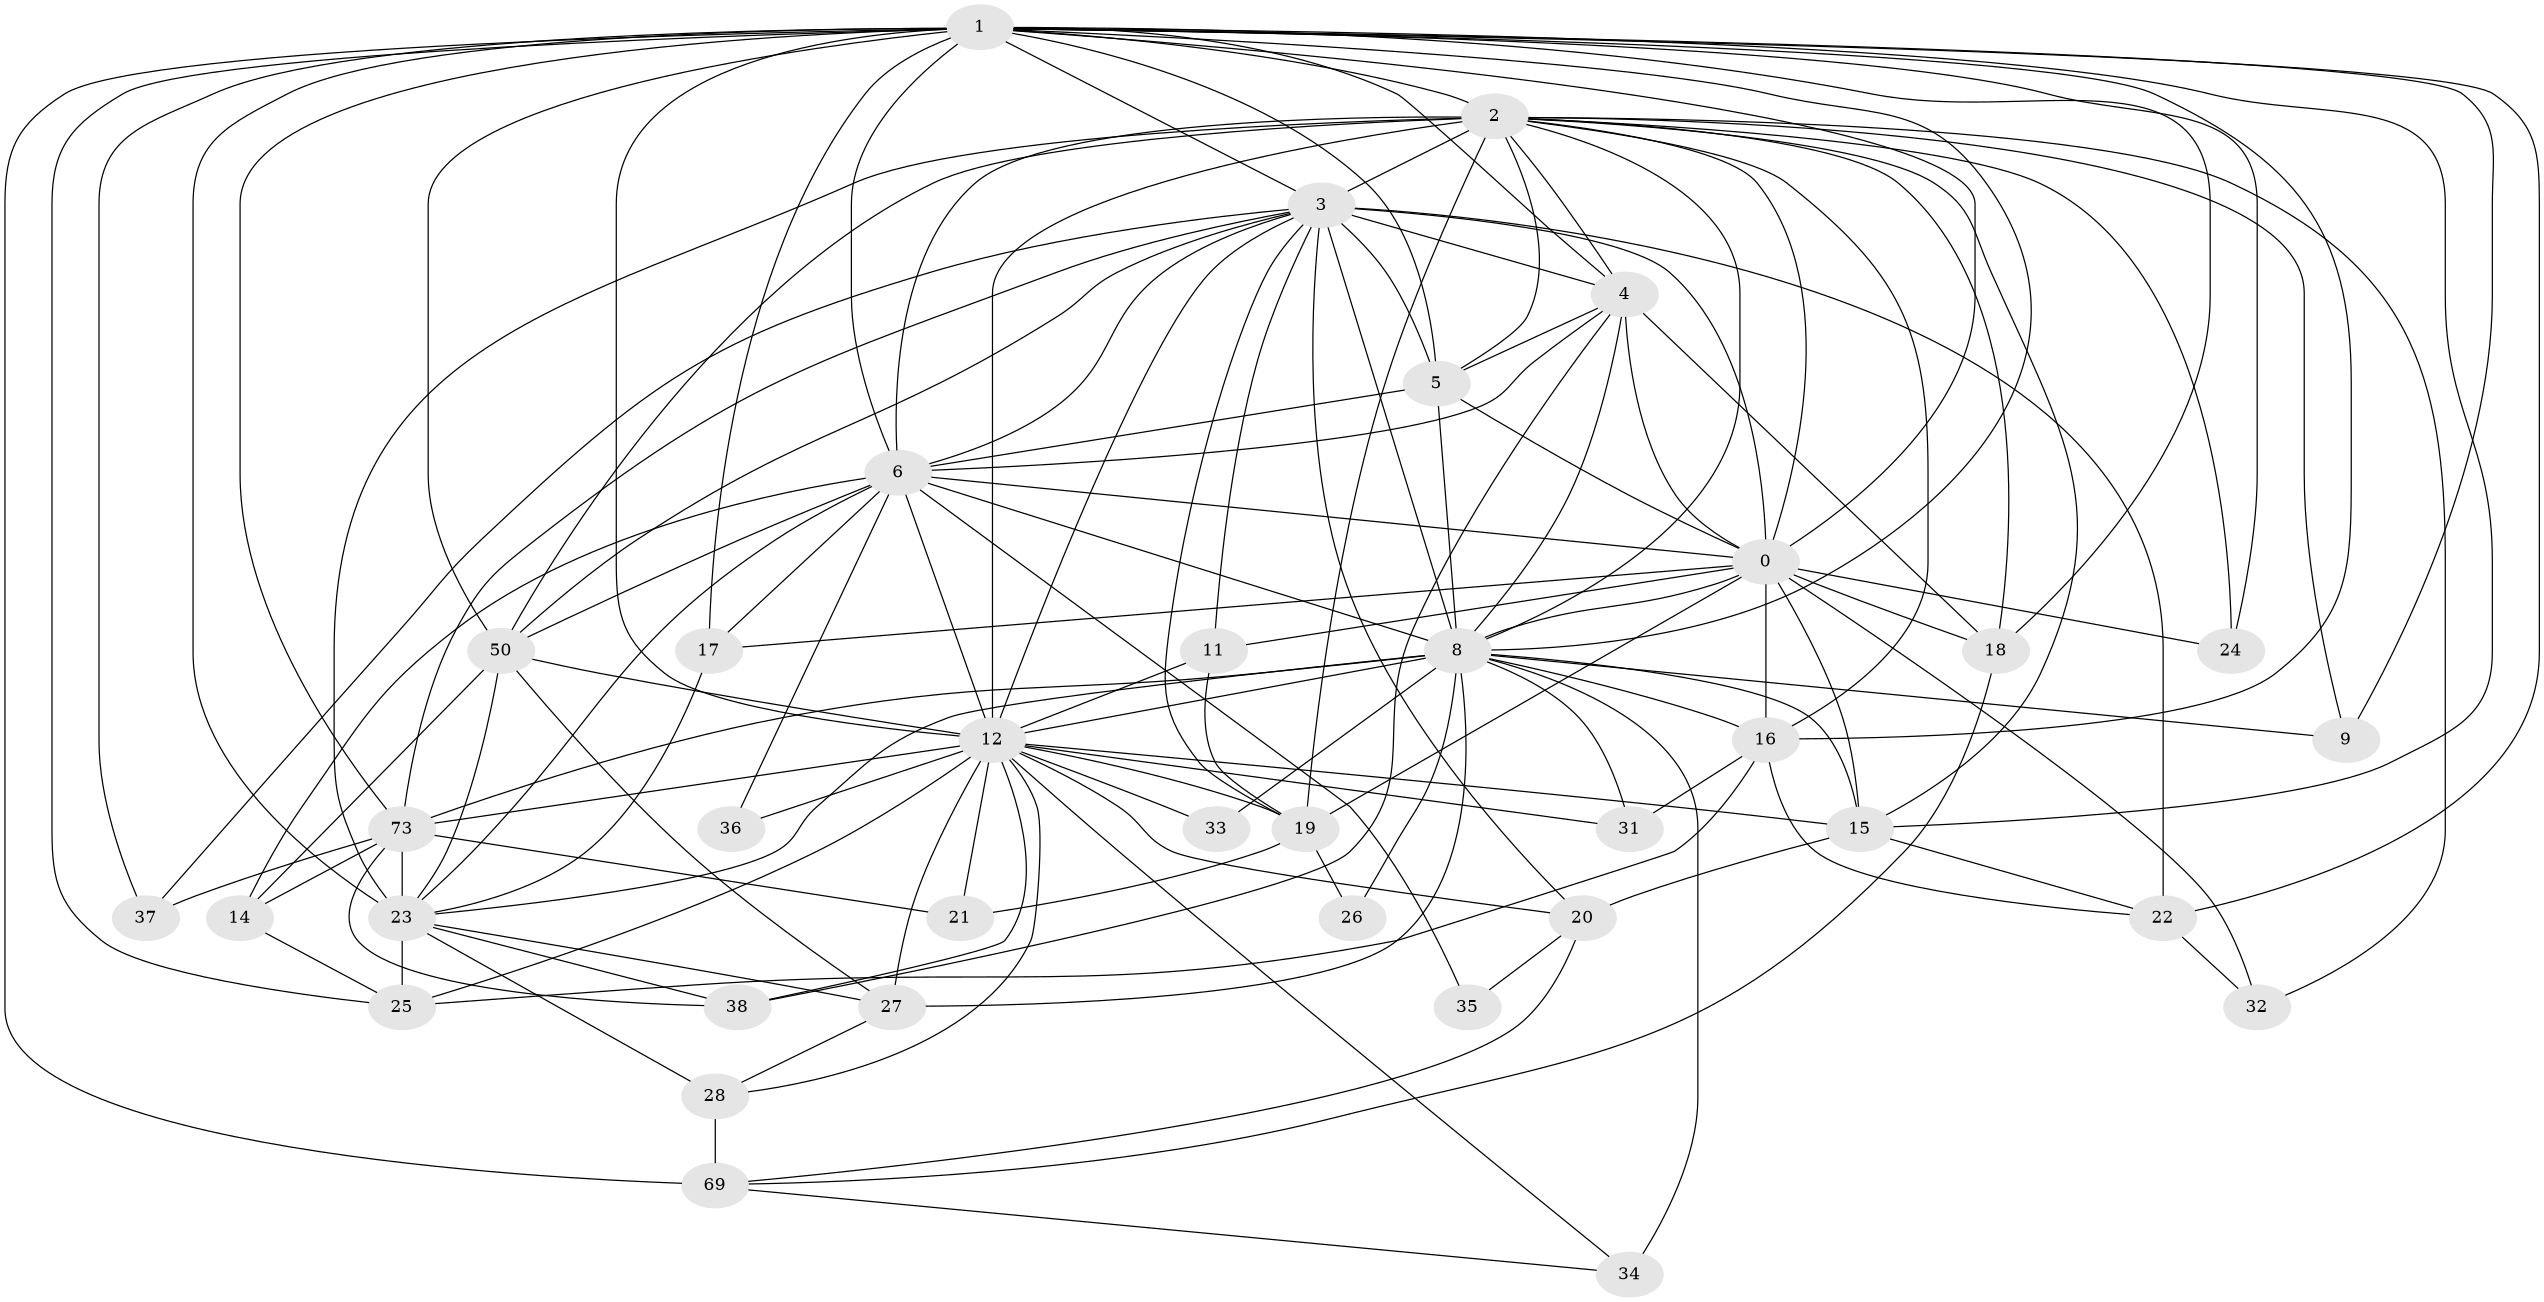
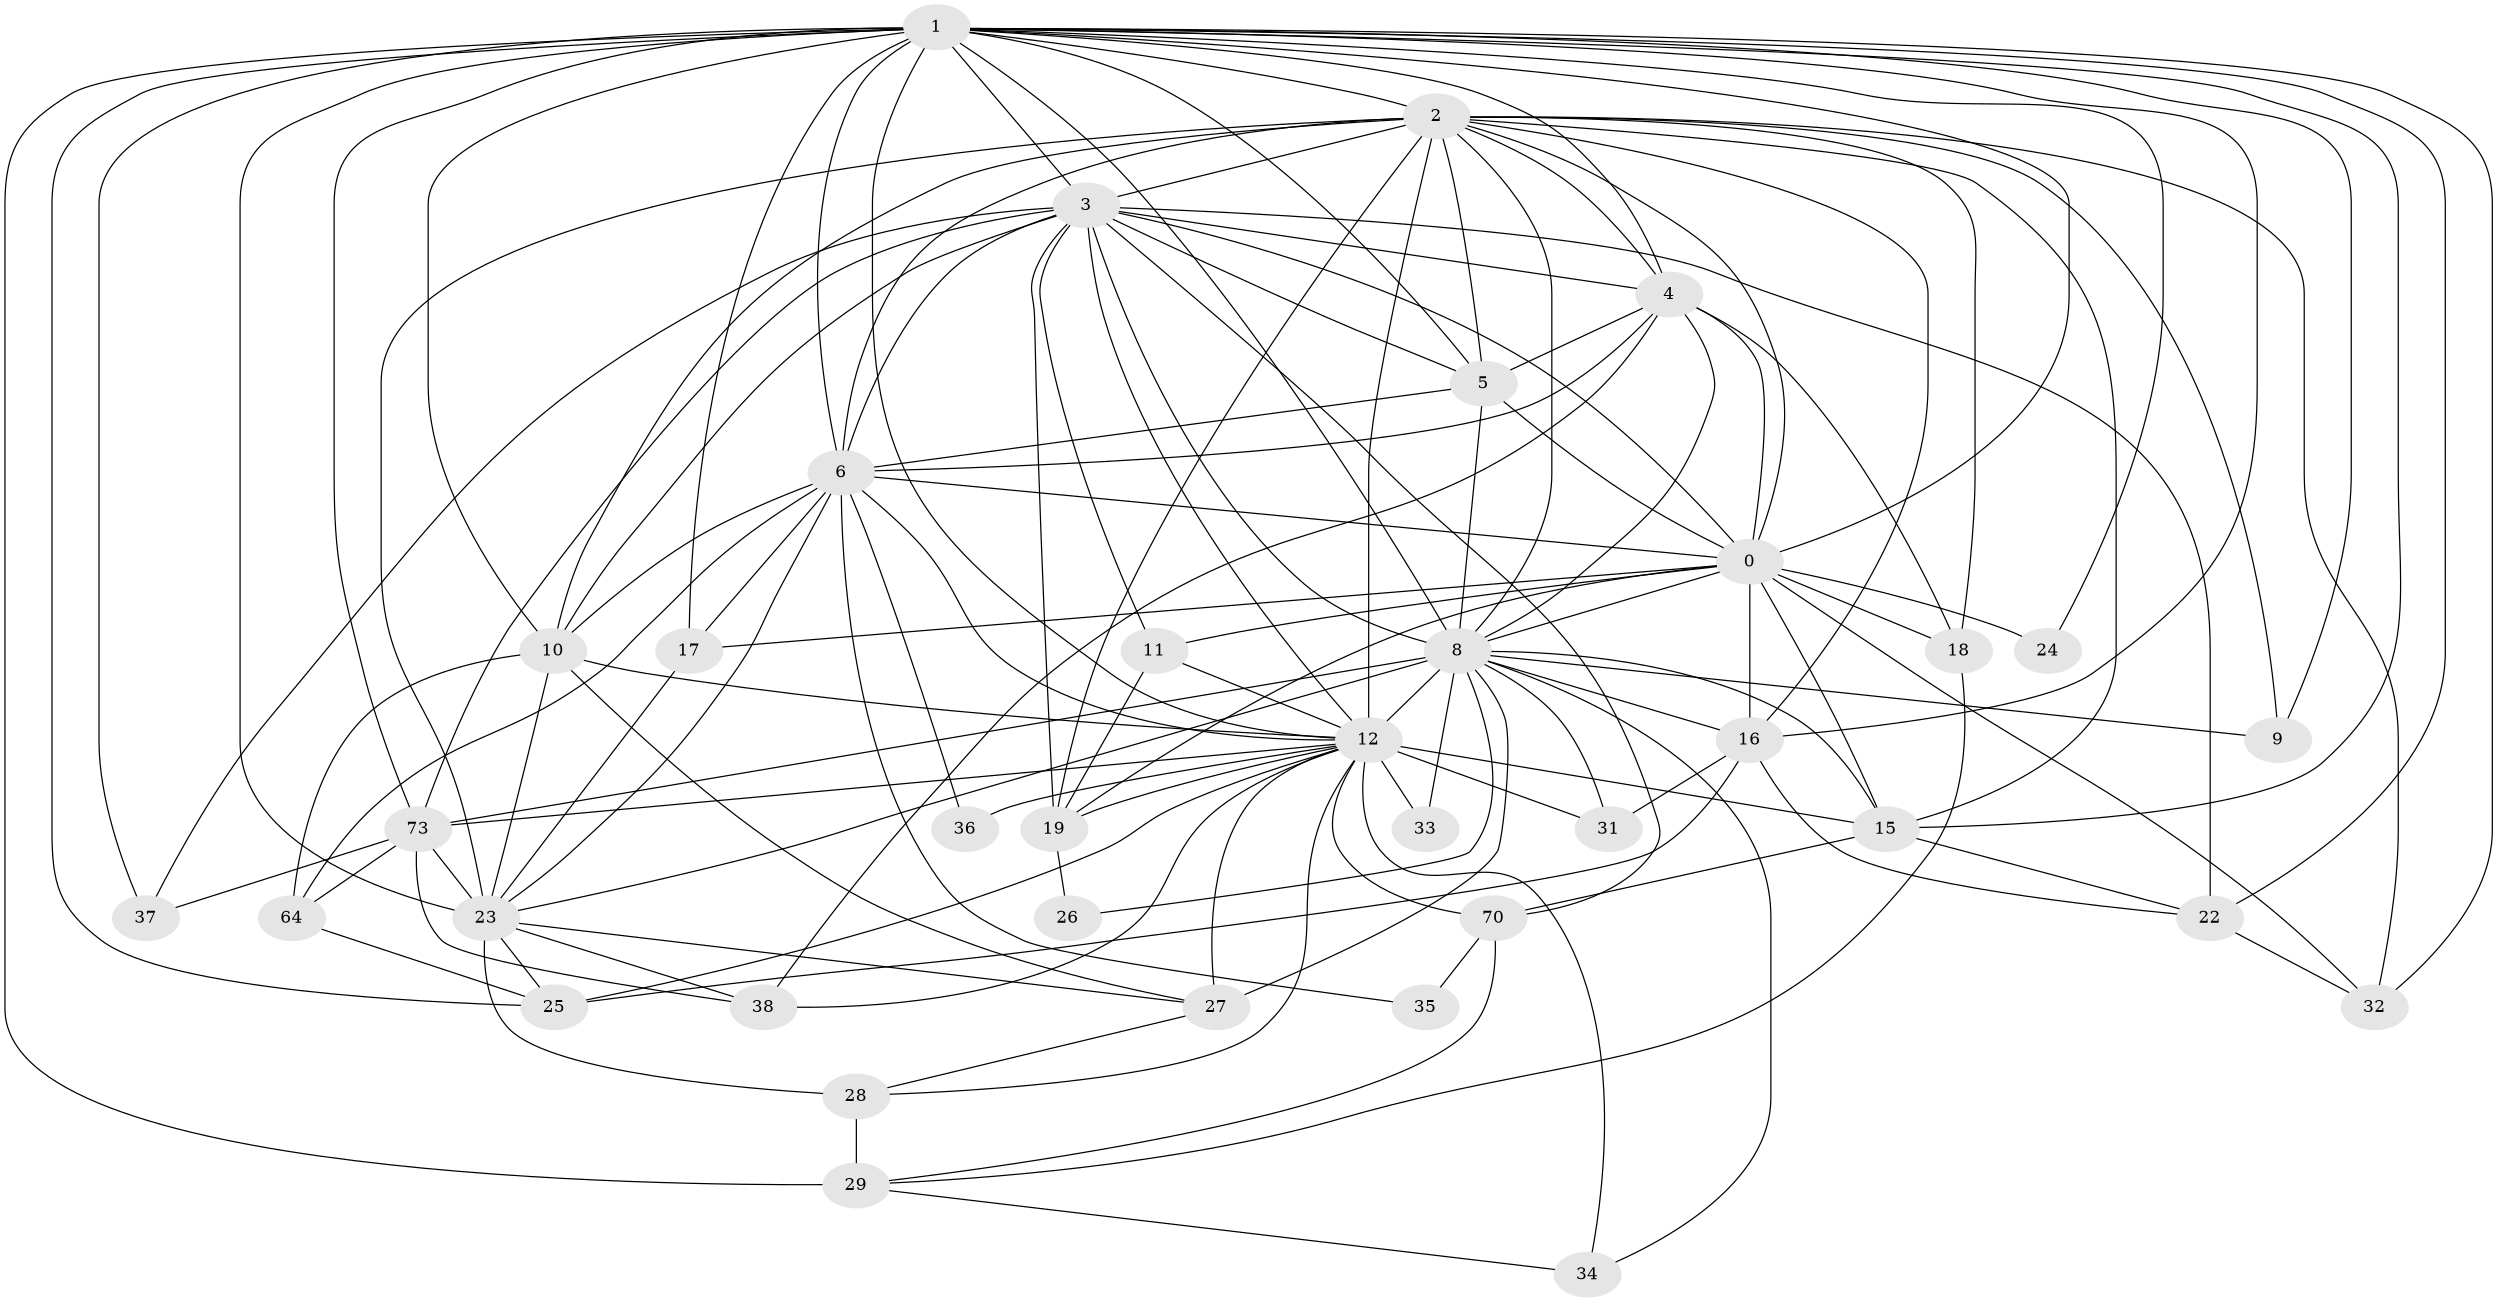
  graph {
    node [color=gray90 style=filled]
    edge [weight=1.0]
    1
    2
    3
    4
    5
    6
    n7 [label=0]
    8
    9
-   10 [label=50]
+   10
    12
    n12 [label=73]
    15
    16
    17
    22
    23
    24
    25
-   29 [label=69]
+   29
    32
    37
    18
    19
    11
-   20
+   20 [label=70]
    n27 [label=38]
-   14
+   14 [label=64]
    35
    36
    26
    27
    31
    33
    34
-   21
    28
    1 -- 2 [weight=2.0]
    1 -- 3 [weight=4.0]
    1 -- 4 [weight=2.0]
    1 -- 5 [weight=3.0]
    1 -- 6 [weight=3.0]
    1 -- n7 [weight=3.0]
    1 -- 8 [weight=3.0]
    1 -- 9 [weight=2.0]
    1 -- 10
    1 -- 12 [weight=2.0]
    1 -- n12 [weight=2.0]
    1 -- 15
    1 -- 16
    1 -- 17
    1 -- 22
    1 -- 23 [weight=10.0]
    1 -- 24
    1 -- 25
    1 -- 29 [weight=3.0]
-   1 -- 18
+   1 -- 32
    1 -- 37
    2 -- 3 [weight=3.0]
    2 -- 4
    2 -- 5
    2 -- 6
    2 -- n7 [weight=2.0]
    2 -- 8 [weight=2.0]
    2 -- 9
    2 -- 10
    2 -- 12 [weight=18.0]
    2 -- 15
    2 -- 16 [weight=3.0]
    2 -- 23
-   2 -- 24
    2 -- 32
    2 -- 18
    2 -- 19
    3 -- 4 [weight=3.0]
    3 -- 5 [weight=2.0]
    3 -- 6 [weight=2.0]
    3 -- n7 [weight=2.0]
    3 -- 8 [weight=4.0]
    3 -- 10
    3 -- 12
    3 -- n12
    3 -- 22 [weight=4.0]
    3 -- 37
    3 -- 19
    3 -- 11 [weight=3.0]
    3 -- 20
    4 -- 5
    4 -- 6
    4 -- n7
    4 -- 8
    4 -- 18
    4 -- n27
    5 -- 6
    5 -- n7
    5 -- 8 [weight=11.0]
    6 -- n7
-   6 -- 8
    6 -- 10
    6 -- 12
    6 -- 17
    6 -- 23
    6 -- 14
    6 -- 35
    6 -- 36
    n7 -- 8 [weight=3.0]
    n7 -- 15
    n7 -- 16 [weight=7.0]
    n7 -- 17
    n7 -- 24
    n7 -- 32
    n7 -- 18
    n7 -- 19
    n7 -- 11
    8 -- 9 [weight=2.0]
    8 -- 12 [weight=2.0]
    8 -- n12
    8 -- 15
    8 -- 16
    8 -- 23 [weight=2.0]
    8 -- 26
    8 -- 27
    8 -- 31
    8 -- 33
    8 -- 34
    10 -- 12 [weight=2.0]
    10 -- 23
    10 -- 14 [weight=3.0]
    10 -- 27
    12 -- n12 [weight=3.0]
    12 -- 15
    12 -- 25
    12 -- 19
    12 -- 20
    12 -- n27
    12 -- 36
    12 -- 27 [weight=3.0]
    12 -- 31
    12 -- 33
    12 -- 34
-   12 -- 21 [weight=4.0]
    12 -- 28
    n12 -- 23
    n12 -- 37
    n12 -- n27
    n12 -- 14
-   n12 -- 21
    15 -- 22
    15 -- 20
    16 -- 22
    16 -- 25
    16 -- 31
    17 -- 23
    22 -- 32
    23 -- 25
    23 -- n27
    23 -- 27
    23 -- 28 [weight=2.0]
    29 -- 34
    18 -- 29
    19 -- 26
-   19 -- 21 [weight=2.0]
    11 -- 12
    11 -- 19
    20 -- 29
    20 -- 35
    14 -- 25
    27 -- 28
    28 -- 29
  }
